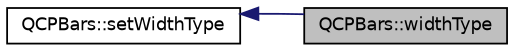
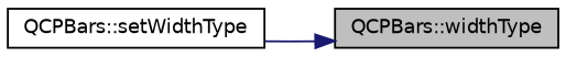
  digraph {
    rankdir=RL
    node [color=black fontname=Helvetica fontsize=10 shape=record style=filled]
    n1 [fillcolor=grey75 fontcolor=black height=0.2 label="QCPBars::widthType" width=0.4]
    n2 [fillcolor=white height=0.2 label="QCPBars::setWidthType" width=0.4]
-   n2 -> n1 [color=midnightblue dir=back fontname=Helvetica fontsize=10 labelfontname=Helvetica labelfontsize=10 style=solid]
+   n1 -> n2 [color=midnightblue dir=back fontname=Helvetica fontsize=10 labelfontname=Helvetica labelfontsize=10 style=solid]
  }
